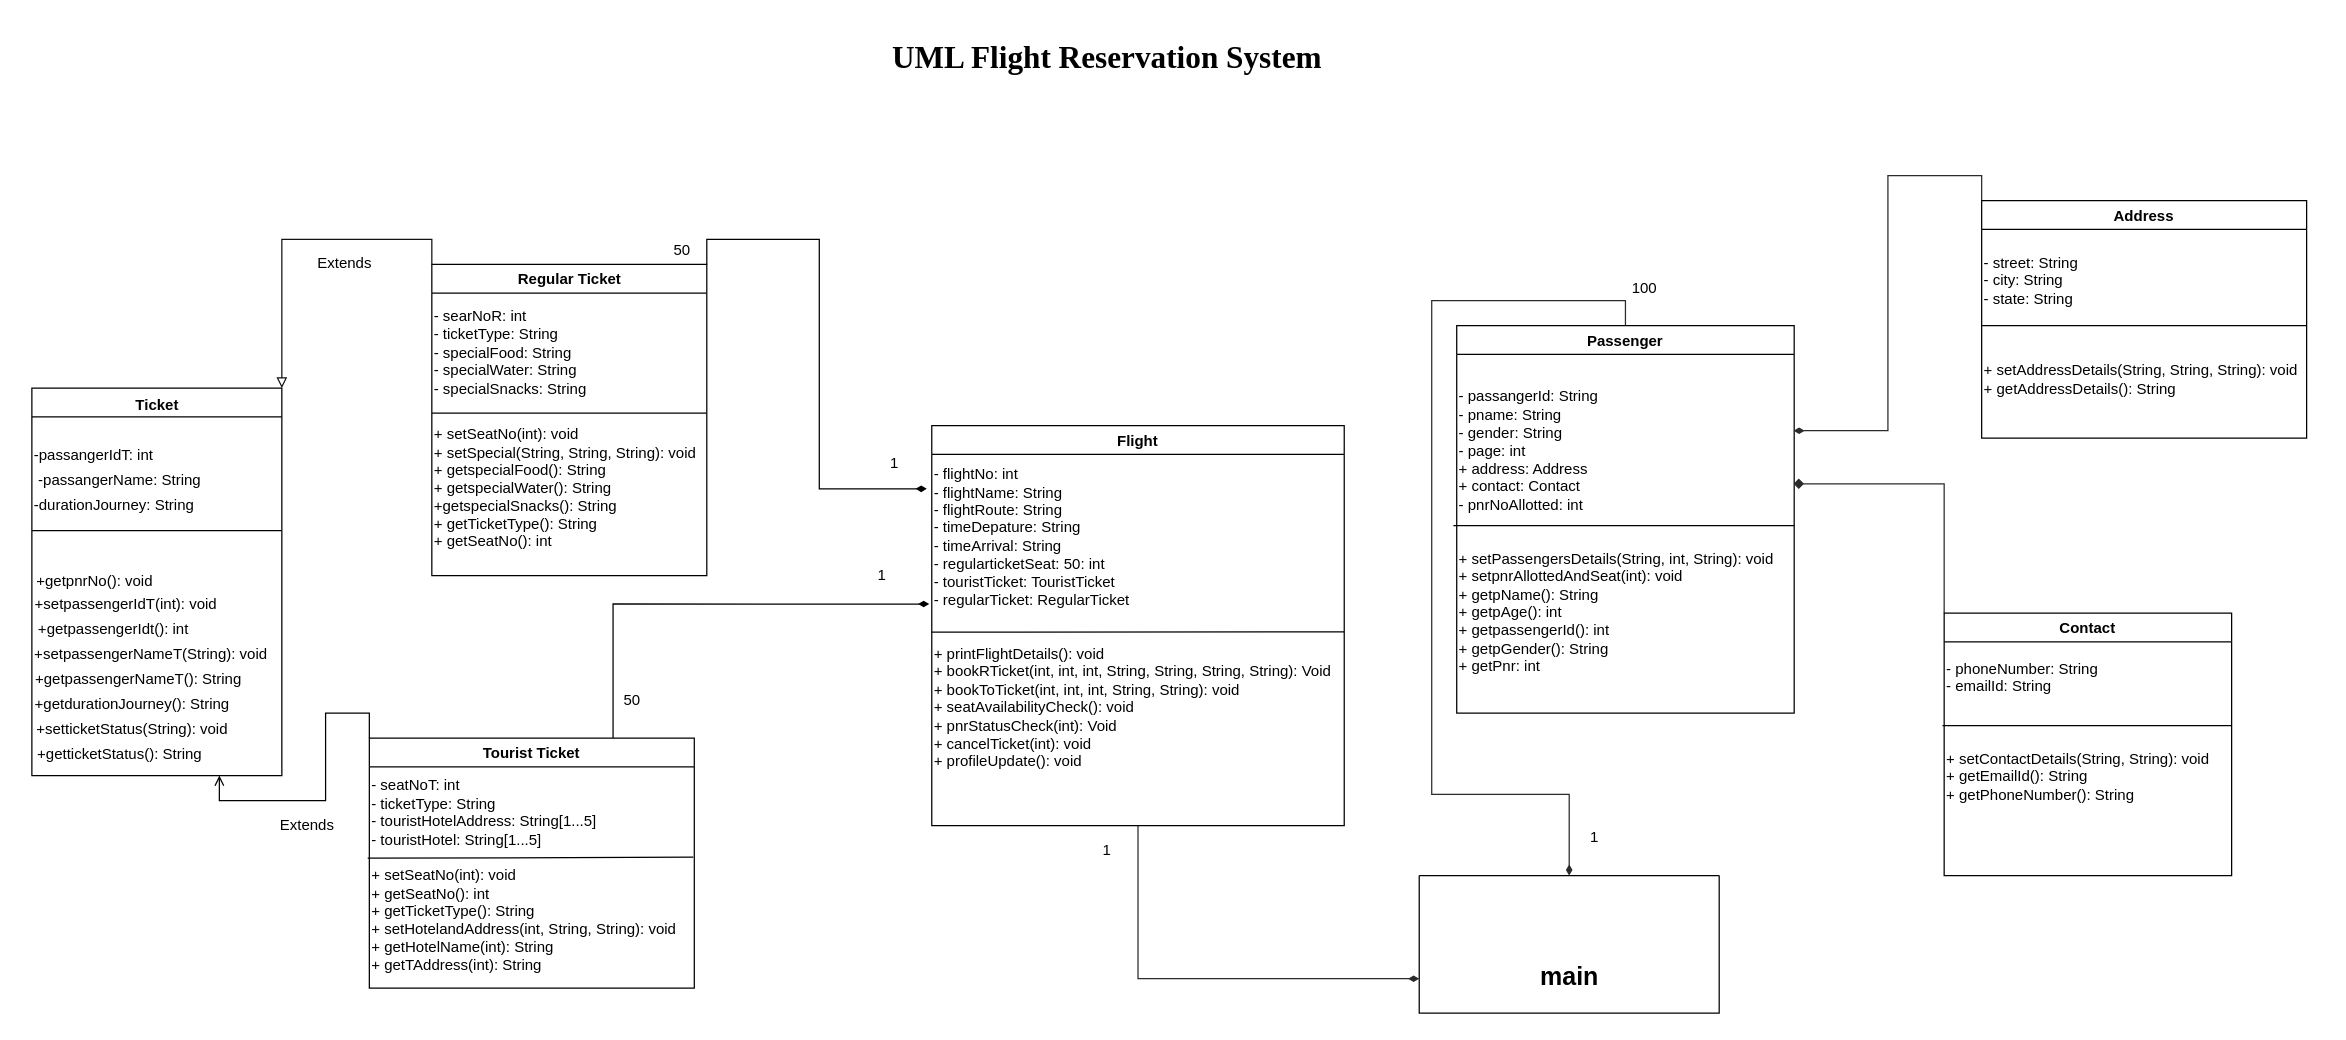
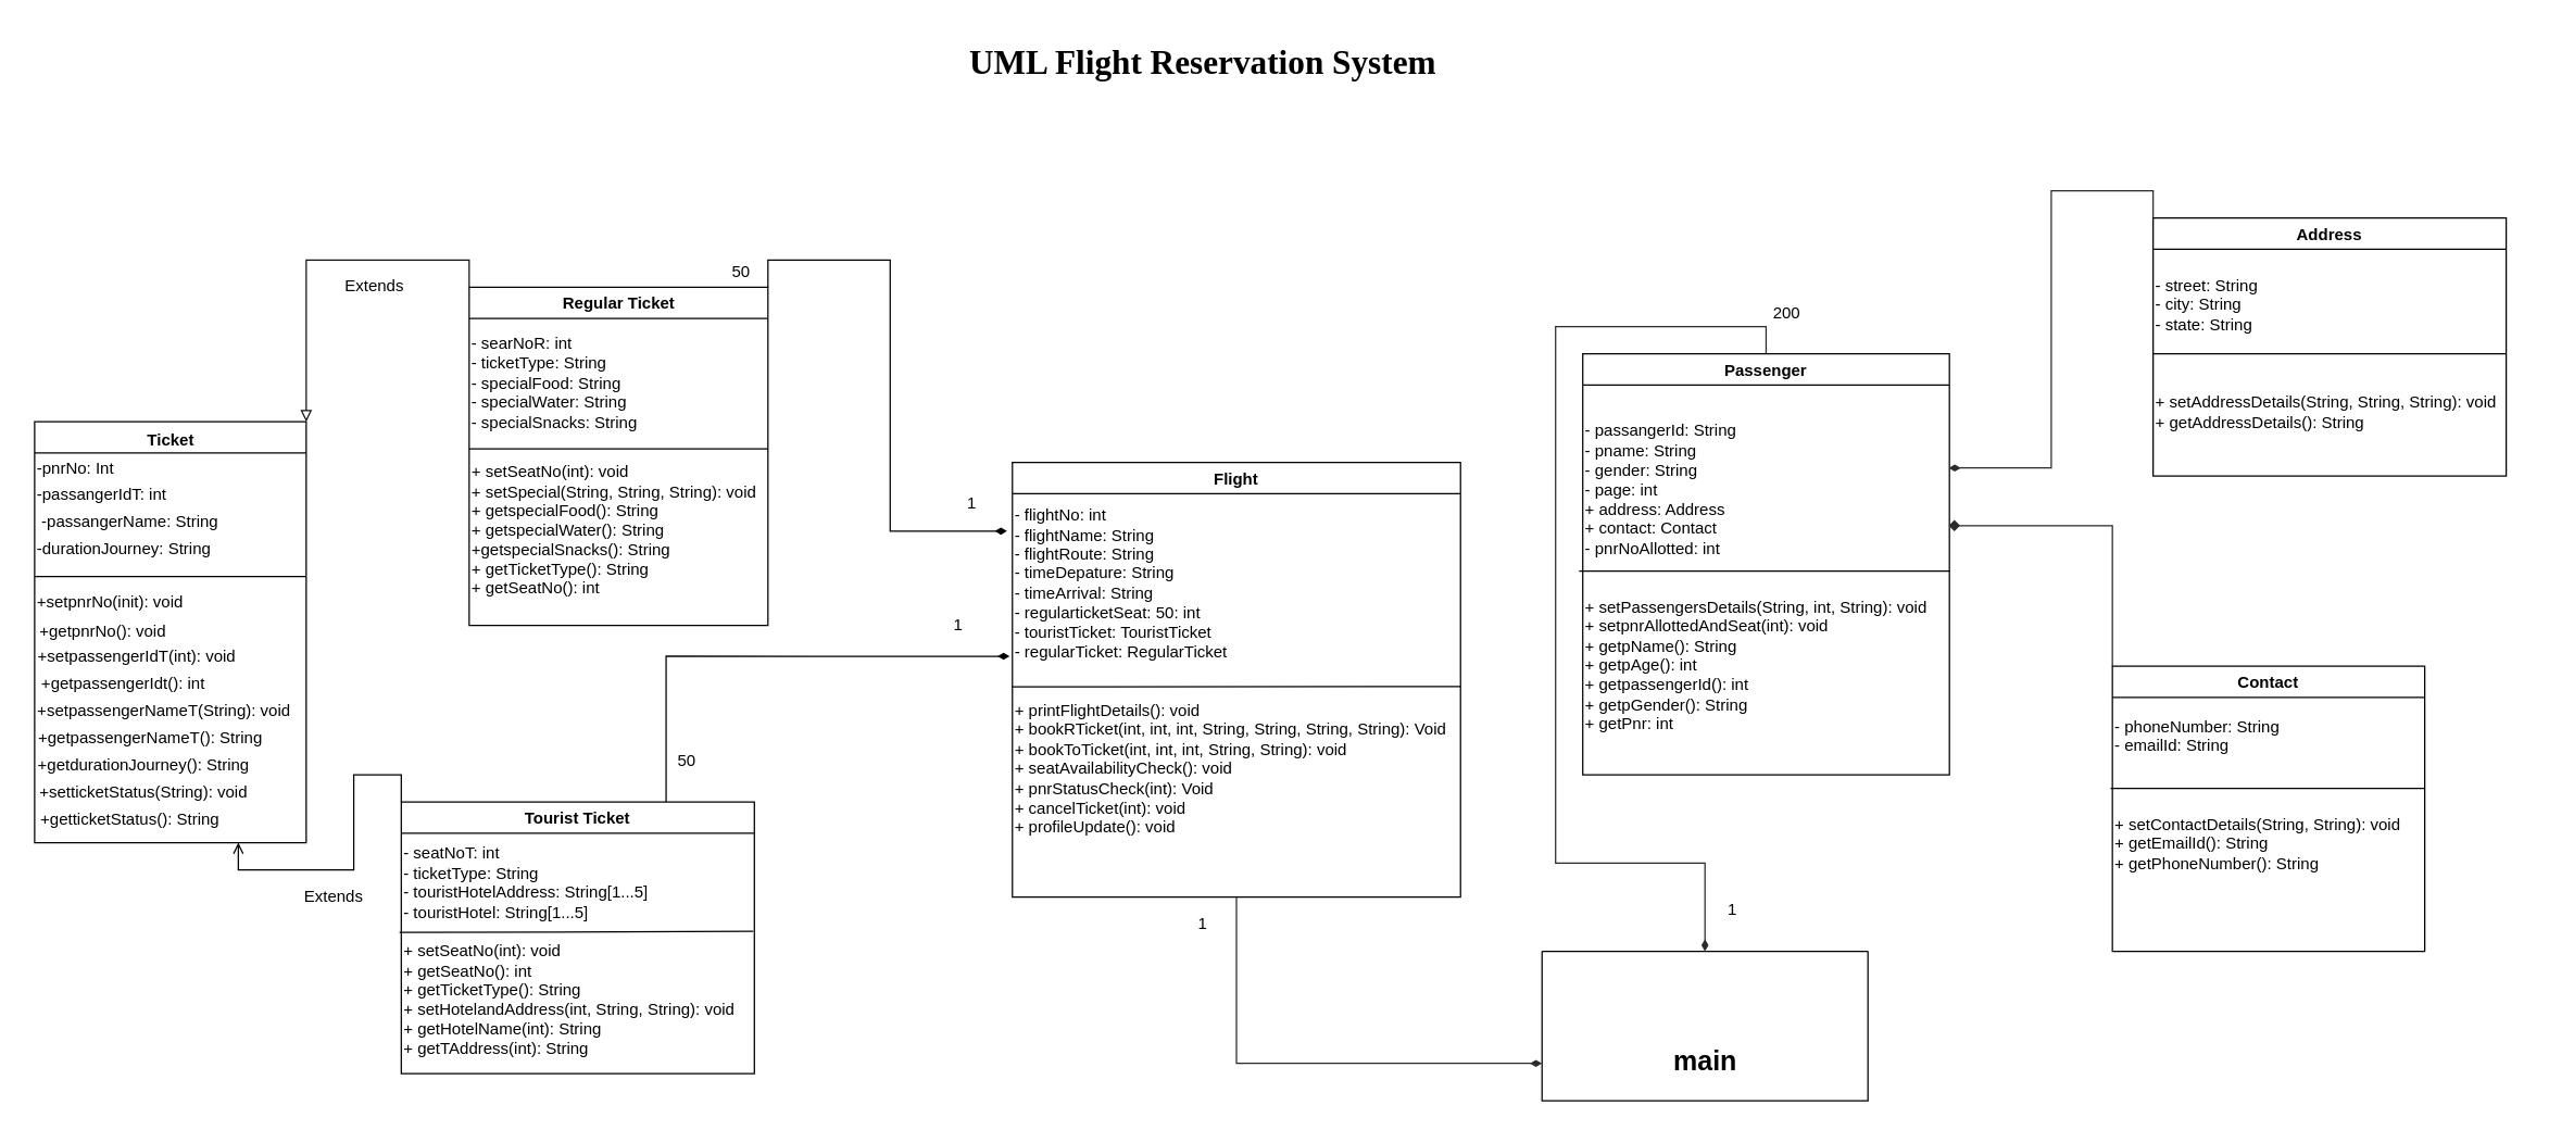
  <mxCell id="0" />
  <mxCell id="1" parent="0" />
  <mxCell id="2" value="Ticket" style="swimlane;align=center;html=1;verticalAlign=top;" parent="1" vertex="1"><mxGeometry x="25" y="310" width="200" height="310" as="geometry" /></mxCell>
  <mxCell id="3" value="-passangerIdT: int" style="text;html=1;align=left;verticalAlign=middle;resizable=0;points=[];autosize=1;strokeColor=none;fillColor=none;" parent="2" vertex="1"><mxGeometry y="44" width="110" height="20" as="geometry" /></mxCell>
+ <mxCell id="4" value="-pnrNo: Int" style="text;html=1;align=left;verticalAlign=bottom;resizable=0;points=[];autosize=1;strokeColor=none;fillColor=none;" parent="2" vertex="1"><mxGeometry y="24" width="70" height="20" as="geometry" /></mxCell>
  <mxCell id="5" value="-passangerName: String&lt;br&gt;" style="text;html=1;align=center;verticalAlign=middle;resizable=0;points=[];autosize=1;strokeColor=none;fillColor=none;" parent="2" vertex="1"><mxGeometry x="-5" y="64" width="150" height="20" as="geometry" /></mxCell>
  <mxCell id="6" value="-durationJourney: String" style="text;html=1;align=left;verticalAlign=middle;resizable=0;points=[];autosize=1;strokeColor=none;fillColor=none;" parent="2" vertex="1"><mxGeometry y="84" width="140" height="20" as="geometry" /></mxCell>
  <mxCell id="7" value="+setpassengerIdT(int): void&lt;br&gt;" style="text;html=1;align=center;verticalAlign=middle;resizable=0;points=[];autosize=1;strokeColor=none;fillColor=none;" parent="2" vertex="1"><mxGeometry x="-5" y="163" width="160" height="20" as="geometry" /></mxCell>
+ <mxCell id="8" value="+setpnrNo(init): void" style="text;html=1;align=left;verticalAlign=middle;resizable=0;points=[];autosize=1;strokeColor=none;fillColor=none;textDirection=ltr;" parent="2" vertex="1"><mxGeometry y="123" width="120" height="20" as="geometry" /></mxCell>
  <mxCell id="9" value="+getpnrNo(): void" style="text;html=1;align=center;verticalAlign=middle;resizable=0;points=[];autosize=1;strokeColor=none;fillColor=none;" parent="2" vertex="1"><mxGeometry x="-5" y="145" width="110" height="20" as="geometry" /></mxCell>
  <mxCell id="10" value="" style="endArrow=none;html=1;rounded=0;" parent="2" edge="1"><mxGeometry width="50" height="50" relative="1" as="geometry"><mxPoint y="114" as="sourcePoint" /><mxPoint x="200" y="114" as="targetPoint" /></mxGeometry></mxCell>
  <mxCell id="11" value="+getpassengerIdt(): int" style="text;html=1;align=center;verticalAlign=middle;resizable=0;points=[];autosize=1;strokeColor=none;fillColor=none;" parent="2" vertex="1"><mxGeometry x="-5" y="183" width="140" height="20" as="geometry" /></mxCell>
  <mxCell id="12" value="+setpassengerNameT(String): void" style="text;html=1;align=center;verticalAlign=middle;resizable=0;points=[];autosize=1;strokeColor=none;fillColor=none;" parent="2" vertex="1"><mxGeometry x="-5" y="203" width="200" height="20" as="geometry" /></mxCell>
  <mxCell id="13" value="+getpassengerNameT(): String" style="text;html=1;align=center;verticalAlign=middle;resizable=0;points=[];autosize=1;strokeColor=none;fillColor=none;" parent="2" vertex="1"><mxGeometry x="-5" y="223" width="180" height="20" as="geometry" /></mxCell>
  <mxCell id="14" value="+getdurationJourney(): String&lt;br&gt;" style="text;html=1;align=center;verticalAlign=middle;resizable=0;points=[];autosize=1;strokeColor=none;fillColor=none;" parent="2" vertex="1"><mxGeometry x="-5" y="243" width="170" height="20" as="geometry" /></mxCell>
  <mxCell id="15" value="+setticketStatus(String): void" style="text;html=1;align=center;verticalAlign=middle;resizable=0;points=[];autosize=1;strokeColor=none;fillColor=none;" parent="2" vertex="1"><mxGeometry x="-5" y="263" width="170" height="20" as="geometry" /></mxCell>
  <mxCell id="16" value="+getticketStatus(): String" style="text;html=1;align=center;verticalAlign=middle;resizable=0;points=[];autosize=1;strokeColor=none;fillColor=none;" parent="2" vertex="1"><mxGeometry x="-5" y="283" width="150" height="20" as="geometry" /></mxCell>
  <mxCell id="17" style="edgeStyle=orthogonalEdgeStyle;rounded=0;orthogonalLoop=1;jettySize=auto;html=1;exitX=0;exitY=0;exitDx=0;exitDy=0;entryX=1;entryY=0;entryDx=0;entryDy=0;shadow=0;labelBackgroundColor=#FFFFFF;fontSize=10;fontColor=#FFFFFF;endArrow=block;strokeColor=#121212;strokeWidth=1;endFill=0;" parent="1" source="19" target="2" edge="1"><mxGeometry relative="1" as="geometry" /></mxCell>
  <mxCell id="18" style="edgeStyle=orthogonalEdgeStyle;rounded=0;orthogonalLoop=1;jettySize=auto;html=1;exitX=1;exitY=0;exitDx=0;exitDy=0;entryX=-0.012;entryY=0.069;entryDx=0;entryDy=0;entryPerimeter=0;endArrow=diamondThin;endFill=1;" edge="1" parent="1" source="19" target="28"><mxGeometry relative="1" as="geometry" /></mxCell>
  <mxCell id="19" value="Regular Ticket" style="swimlane;html=1;" parent="1" vertex="1"><mxGeometry x="345" y="211" width="220" height="249" as="geometry" /></mxCell>
  <mxCell id="20" value="- searNoR: int&lt;br&gt;- ticketType: String&lt;br&gt;- specialFood: String&lt;br&gt;- specialWater: String&lt;br&gt;- specialSnacks: String" style="text;html=1;align=left;verticalAlign=bottom;resizable=0;points=[];autosize=1;strokeColor=none;fillColor=none;textDirection=ltr;" parent="19" vertex="1"><mxGeometry y="29" width="140" height="80" as="geometry" /></mxCell>
  <mxCell id="21" value="+ setSeatNo(int): void&lt;br&gt;+ setSpecial(String, String, String): void&lt;br&gt;+ getspecialFood(): String&lt;br&gt;+ getspecialWater(): String&lt;br&gt;+getspecialSnacks(): String&lt;br&gt;+ getTicketType(): String&lt;br&gt;+ getSeatNo(): int" style="text;html=1;align=left;verticalAlign=middle;resizable=0;points=[];autosize=1;strokeColor=none;fillColor=none;" parent="19" vertex="1"><mxGeometry y="129" width="230" height="100" as="geometry" /></mxCell>
  <mxCell id="22" value="" style="endArrow=none;html=1;rounded=0;" parent="1" edge="1"><mxGeometry width="50" height="50" relative="1" as="geometry"><mxPoint x="345" y="330" as="sourcePoint" /><mxPoint x="565" y="330" as="targetPoint" /></mxGeometry></mxCell>
  <mxCell id="23" style="edgeStyle=orthogonalEdgeStyle;rounded=0;orthogonalLoop=1;jettySize=auto;html=1;exitX=0;exitY=0;exitDx=0;exitDy=0;entryX=0.75;entryY=1;entryDx=0;entryDy=0;endArrow=open;endFill=0;" edge="1" parent="1" source="25" target="2"><mxGeometry relative="1" as="geometry" /></mxCell>
  <mxCell id="24" style="edgeStyle=orthogonalEdgeStyle;rounded=0;orthogonalLoop=1;jettySize=auto;html=1;exitX=0.75;exitY=0;exitDx=0;exitDy=0;entryX=-0.006;entryY=0.453;entryDx=0;entryDy=0;entryPerimeter=0;endArrow=diamondThin;endFill=1;" edge="1" parent="1" source="25" target="28"><mxGeometry relative="1" as="geometry" /></mxCell>
  <mxCell id="25" value="Tourist Ticket" style="swimlane;" parent="1" vertex="1"><mxGeometry x="295" y="590" width="260" height="200" as="geometry" /></mxCell>
  <mxCell id="26" style="edgeStyle=orthogonalEdgeStyle;rounded=0;orthogonalLoop=1;jettySize=auto;html=1;exitX=0.5;exitY=1;exitDx=0;exitDy=0;entryX=0;entryY=0.75;entryDx=0;entryDy=0;fontSize=20;strokeColor=#2B2B2B;endArrow=diamondThin;endFill=1;" parent="1" source="27" target="42" edge="1"><mxGeometry relative="1" as="geometry" /></mxCell>
  <mxCell id="27" value="Flight" style="swimlane;" parent="1" vertex="1"><mxGeometry x="745" y="340" width="330" height="320" as="geometry" /></mxCell>
  <mxCell id="28" value="- flightNo: int&lt;br&gt;- flightName: String&lt;br&gt;- flightRoute: String&lt;br&gt;- timeDepature: String&lt;br&gt;- timeArrival: String&lt;br&gt;- regularticketSeat: 50: int&lt;br&gt;- touristTicket: TouristTicket&lt;br&gt;- regularTicket: RegularTicket&lt;br&gt;&lt;br&gt;&lt;br&gt;+ printFlightDetails(): void&lt;br&gt;+ bookRTicket(int, int, int, String, String, String, String): Void&lt;br&gt;+ bookToTicket(int, int, int, String, String): void&lt;br&gt;+ seatAvailabilityCheck(): void&lt;br&gt;+ pnrStatusCheck(int): Void&lt;br&gt;+ cancelTicket(int): void&lt;br&gt;+ profileUpdate(): void&amp;nbsp;" style="text;html=1;align=left;verticalAlign=middle;resizable=0;points=[];autosize=1;strokeColor=none;fillColor=none;" parent="27" vertex="1"><mxGeometry y="34" width="330" height="240" as="geometry" /></mxCell>
  <mxCell id="29" value="" style="endArrow=none;html=1;rounded=0;exitX=0;exitY=0.547;exitDx=0;exitDy=0;exitPerimeter=0;" parent="27" source="28" edge="1"><mxGeometry width="50" height="50" relative="1" as="geometry"><mxPoint x="290" y="220" as="sourcePoint" /><mxPoint x="330" y="165" as="targetPoint" /></mxGeometry></mxCell>
  <mxCell id="30" style="edgeStyle=orthogonalEdgeStyle;rounded=0;orthogonalLoop=1;jettySize=auto;html=1;exitX=0.5;exitY=0;exitDx=0;exitDy=0;entryX=0.5;entryY=0;entryDx=0;entryDy=0;fontSize=20;strokeColor=#2B2B2B;endArrow=diamondThin;endFill=1;" parent="1" source="31" target="42" edge="1"><mxGeometry relative="1" as="geometry" /></mxCell>
  <mxCell id="31" value="Passenger" style="swimlane;" parent="1" vertex="1"><mxGeometry x="1165" y="260" width="270" height="310" as="geometry" /></mxCell>
  <mxCell id="32" value="- passangerId: String&lt;br&gt;- pname: String&lt;br&gt;- gender: String&lt;br&gt;- page: int&lt;br&gt;+ address: Address&lt;br&gt;+ contact: Contact&lt;br&gt;- pnrNoAllotted: int&lt;br&gt;&lt;br&gt;&lt;br&gt;+ setPassengersDetails(String, int, String): void&lt;br&gt;+ setpnrAllottedAndSeat(int): void&lt;br&gt;+ getpName(): String&lt;br&gt;+ getpAge(): int&lt;br&gt;+ getpassengerId(): int&lt;br&gt;+ getpGender(): String&lt;br&gt;+ getPnr: int&amp;nbsp;" style="text;html=1;align=left;verticalAlign=middle;resizable=0;points=[];autosize=1;strokeColor=none;fillColor=none;" parent="31" vertex="1"><mxGeometry y="50" width="270" height="230" as="geometry" /></mxCell>
  <mxCell id="33" value="" style="endArrow=none;html=1;rounded=0;exitX=-0.01;exitY=0.478;exitDx=0;exitDy=0;exitPerimeter=0;" parent="31" source="32" edge="1"><mxGeometry width="50" height="50" relative="1" as="geometry"><mxPoint x="220" y="140" as="sourcePoint" /><mxPoint x="270" y="160" as="targetPoint" /></mxGeometry></mxCell>
  <mxCell id="34" style="edgeStyle=orthogonalEdgeStyle;rounded=0;orthogonalLoop=1;jettySize=auto;html=1;exitX=0;exitY=0;exitDx=0;exitDy=0;entryX=0.998;entryY=0.148;entryDx=0;entryDy=0;entryPerimeter=0;fontSize=20;strokeColor=#2B2B2B;endArrow=diamondThin;endFill=1;" parent="1" source="35" target="32" edge="1"><mxGeometry relative="1" as="geometry" /></mxCell>
  <mxCell id="35" value="Address" style="swimlane;" parent="1" vertex="1"><mxGeometry x="1585" y="160" width="260" height="190" as="geometry" /></mxCell>
  <mxCell id="36" value="- street: String&lt;br&gt;- city: String&lt;br&gt;- state: String&lt;br&gt;&lt;br&gt;&lt;br&gt;&lt;br&gt;+ setAddressDetails(String, String, String): void&lt;br&gt;+ getAddressDetails(): String" style="text;html=1;align=left;verticalAlign=middle;resizable=0;points=[];autosize=1;strokeColor=none;fillColor=none;" parent="35" vertex="1"><mxGeometry y="40" width="270" height="120" as="geometry" /></mxCell>
  <mxCell id="37" value="" style="endArrow=none;html=1;rounded=0;" parent="1" edge="1"><mxGeometry width="50" height="50" relative="1" as="geometry"><mxPoint x="1585" y="260" as="sourcePoint" /><mxPoint x="1845" y="260" as="targetPoint" /></mxGeometry></mxCell>
  <mxCell id="38" style="edgeStyle=orthogonalEdgeStyle;rounded=0;orthogonalLoop=1;jettySize=auto;html=1;exitX=0;exitY=0;exitDx=0;exitDy=0;entryX=0.998;entryY=0.333;entryDx=0;entryDy=0;entryPerimeter=0;fontSize=20;strokeColor=#2B2B2B;endArrow=diamond;endFill=1;" parent="1" source="39" target="32" edge="1"><mxGeometry relative="1" as="geometry" /></mxCell>
  <mxCell id="39" value="Contact" style="swimlane;" parent="1" vertex="1"><mxGeometry x="1555" y="490" width="230" height="210" as="geometry" /></mxCell>
  <mxCell id="40" value="- phoneNumber: String&lt;br&gt;- emailId: String&lt;br&gt;&lt;br&gt;&lt;br&gt;&lt;br&gt;+ setContactDetails(String, String): void&lt;br&gt;+ getEmailId(): String&lt;br&gt;+ getPhoneNumber(): String" style="text;html=1;align=left;verticalAlign=middle;resizable=0;points=[];autosize=1;strokeColor=none;fillColor=none;" parent="39" vertex="1"><mxGeometry y="35" width="230" height="120" as="geometry" /></mxCell>
  <mxCell id="41" value="" style="endArrow=none;html=1;rounded=0;exitX=-0.006;exitY=0.459;exitDx=0;exitDy=0;exitPerimeter=0;" parent="39" source="40" edge="1"><mxGeometry width="50" height="50" relative="1" as="geometry"><mxPoint x="170" y="140" as="sourcePoint" /><mxPoint x="230" y="90" as="targetPoint" /></mxGeometry></mxCell>
  <mxCell id="42" value="" style="swimlane;startSize=0;" parent="1" vertex="1"><mxGeometry x="1135" y="700" width="240" height="110" as="geometry" /></mxCell>
  <mxCell id="43" value="&lt;b&gt;&lt;font style=&quot;font-size: 20px&quot;&gt;main&lt;/font&gt;&lt;/b&gt;" style="text;html=1;align=center;verticalAlign=middle;resizable=0;points=[];autosize=1;strokeColor=none;fillColor=none;" parent="1" vertex="1"><mxGeometry x="1225" y="770" width="60" height="20" as="geometry" /></mxCell>
  <mxCell id="44" value="- seatNoT: int&lt;br&gt;- ticketType: String&lt;br&gt;- touristHotelAddress: String[1...5]&lt;br&gt;- touristHotel: String[1...5]&lt;br&gt;&lt;br&gt;+ setSeatNo(int): void&lt;br&gt;+ getSeatNo(): int&lt;br&gt;+ getTicketType(): String&lt;br&gt;+ setHotelandAddress(int, String, String): void&lt;br&gt;+ getHotelName(int): String&lt;br&gt;+ getTAddress(int): String" style="text;html=1;align=left;verticalAlign=middle;resizable=0;points=[];autosize=1;strokeColor=none;fillColor=none;" parent="1" vertex="1"><mxGeometry x="295" y="620" width="260" height="160" as="geometry" /></mxCell>
  <mxCell id="45" value="" style="endArrow=none;html=1;rounded=0;exitX=-0.005;exitY=0.413;exitDx=0;exitDy=0;exitPerimeter=0;entryX=0.997;entryY=0.408;entryDx=0;entryDy=0;entryPerimeter=0;" parent="1" source="44" target="44" edge="1"><mxGeometry width="50" height="50" relative="1" as="geometry"><mxPoint x="545" y="650" as="sourcePoint" /><mxPoint x="595" y="600" as="targetPoint" /></mxGeometry></mxCell>
  <mxCell id="46" value="11" style="text;html=1;align=center;verticalAlign=middle;resizable=0;points=[];autosize=1;strokeColor=none;fillColor=none;fontSize=10;fontColor=#FFFFFF;" parent="1" vertex="1"><mxGeometry x="910" y="750" width="30" height="20" as="geometry" /></mxCell>
  <mxCell id="47" value="Extends" style="text;html=1;align=center;verticalAlign=middle;resizable=0;points=[];autosize=1;strokeColor=none;fillColor=none;" vertex="1" parent="1"><mxGeometry x="245" y="200" width="60" height="20" as="geometry" /></mxCell>
  <mxCell id="48" value="Extends" style="text;html=1;align=center;verticalAlign=middle;resizable=0;points=[];autosize=1;strokeColor=none;fillColor=none;" vertex="1" parent="1"><mxGeometry x="215" y="650" width="60" height="20" as="geometry" /></mxCell>
  <mxCell id="49" value="50" style="text;html=1;align=center;verticalAlign=middle;resizable=0;points=[];autosize=1;strokeColor=none;fillColor=none;" vertex="1" parent="1"><mxGeometry x="490" y="550" width="30" height="20" as="geometry" /></mxCell>
  <mxCell id="50" value="50" style="text;html=1;align=center;verticalAlign=middle;resizable=0;points=[];autosize=1;strokeColor=none;fillColor=none;" vertex="1" parent="1"><mxGeometry x="530" width="30" height="20" as="geometry" y="190" /></mxCell>
  <mxCell id="51" value="1" style="text;html=1;align=center;verticalAlign=middle;resizable=0;points=[];autosize=1;strokeColor=none;fillColor=none;" vertex="1" parent="1"><mxGeometry x="705" y="360" width="20" height="20" as="geometry" /></mxCell>
  <mxCell id="52" value="1" style="text;html=1;align=center;verticalAlign=middle;resizable=0;points=[];autosize=1;strokeColor=none;fillColor=none;" vertex="1" parent="1"><mxGeometry x="695" y="450" width="20" height="20" as="geometry" /></mxCell>
  <mxCell id="53" value="1" style="text;html=1;align=center;verticalAlign=middle;resizable=0;points=[];autosize=1;strokeColor=none;fillColor=none;" vertex="1" parent="1"><mxGeometry x="875" y="670" width="20" height="20" as="geometry" /></mxCell>
  <mxCell id="54" value="1" style="text;html=1;align=center;verticalAlign=middle;resizable=0;points=[];autosize=1;strokeColor=none;fillColor=none;" vertex="1" parent="1"><mxGeometry x="1265" y="660" width="20" height="20" as="geometry" /></mxCell>
- <mxCell id="55" value="100" style="text;html=1;align=center;verticalAlign=middle;resizable=0;points=[];autosize=1;strokeColor=none;fillColor=none;" vertex="1" parent="1"><mxGeometry x="1295" y="220" width="40" height="20" as="geometry" /></mxCell>
+ <mxCell id="55" value="200" style="text;html=1;align=center;verticalAlign=middle;resizable=0;points=[];autosize=1;strokeColor=none;fillColor=none;" vertex="1" parent="1"><mxGeometry x="1295" y="220" width="40" height="20" as="geometry" /></mxCell>
  <mxCell id="56" value="&lt;h1&gt;&lt;b&gt;&lt;font style=&quot;font-size: 25px&quot; face=&quot;Comic Sans MS&quot;&gt;UML Flight Reservation System&lt;/font&gt;&lt;/b&gt;&lt;/h1&gt;" style="text;html=1;align=center;verticalAlign=middle;resizable=0;points=[];autosize=1;strokeColor=none;fillColor=none;" vertex="1" parent="1"><mxGeometry x="685" y="20" width="400" height="50" as="geometry" /></mxCell>
